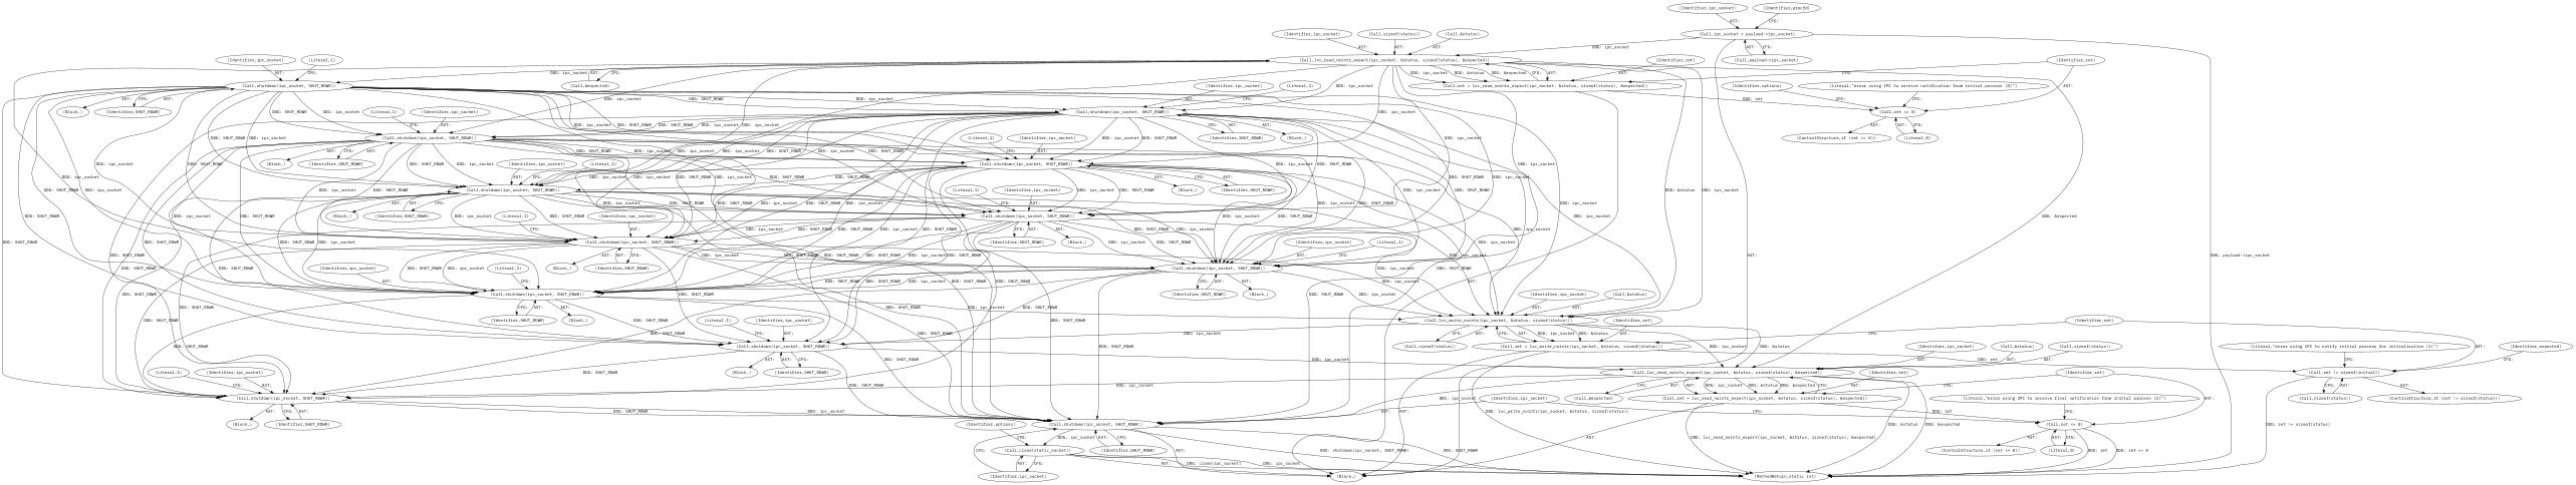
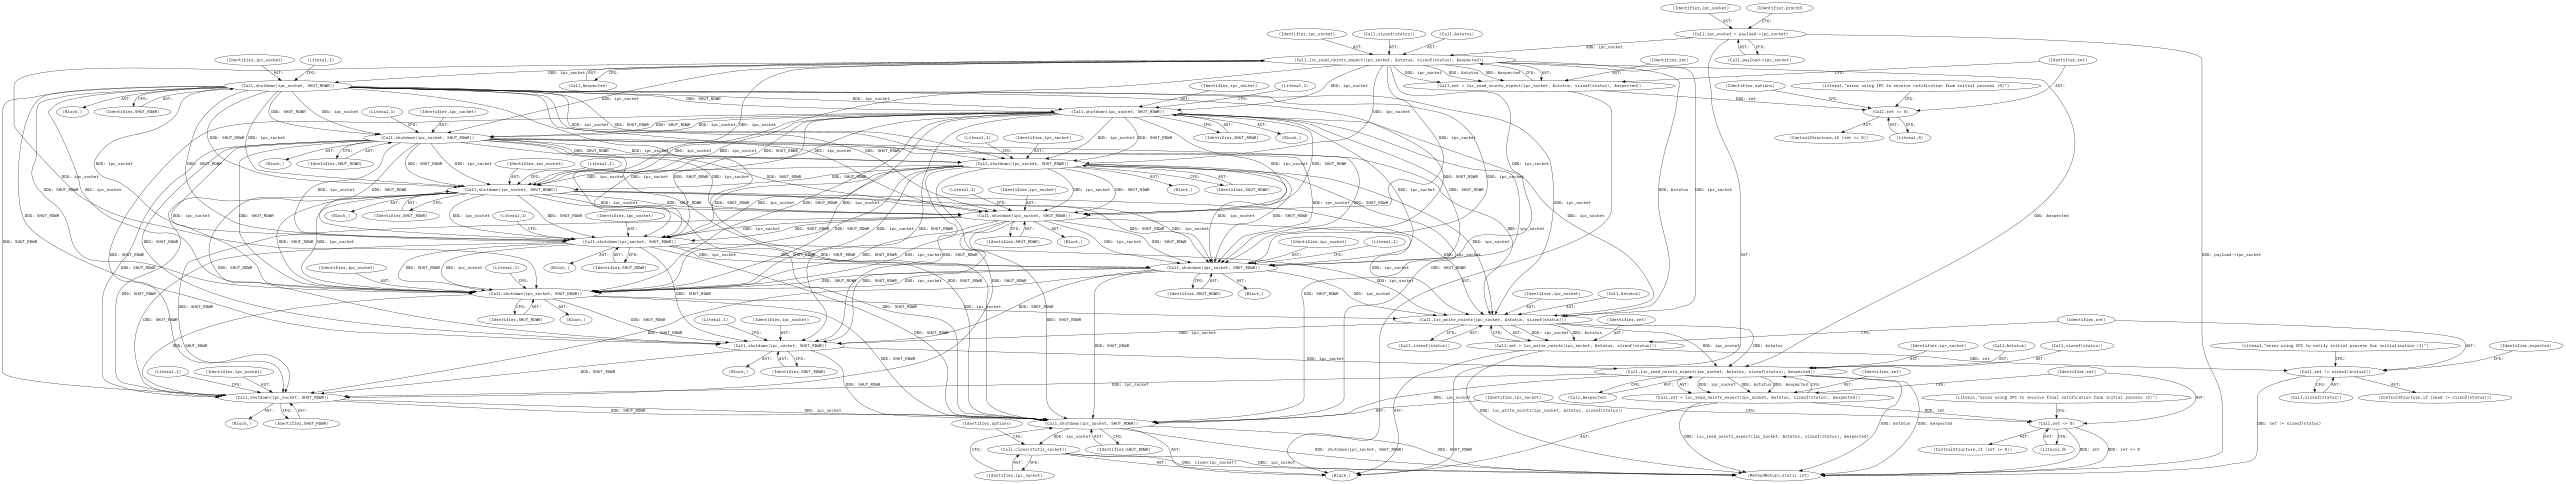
  digraph {
    fontname="IBM Plex Mono"
    node [fontname="IBM Plex Mono"]
    edge [fontname="IBM Plex Mono"]
    n1 [label="(Call,ipc_socket = payload->ipc_socket)"]
    n2 [label="(Call,lxc_read_nointr_expect(ipc_socket, &status, sizeof(status), &expected))"]
    n3 [label="(MethodReturn,static int)"]
    n4 [label="(Call,payload->ipc_socket)"]
    n5 [label="(Block,)"]
    n6 [label="(Call,ret = lxc_read_nointr_expect(ipc_socket, &status, sizeof(status), &expected))"]
    n7 [label="(Call,shutdown(ipc_socket, SHUT_RDWR))"]
    n8 [label="(Call,shutdown(ipc_socket, SHUT_RDWR))"]
    n9 [label="(Call,shutdown(ipc_socket, SHUT_RDWR))"]
    n10 [label="(Call,shutdown(ipc_socket, SHUT_RDWR))"]
    n11 [label="(Call,shutdown(ipc_socket, SHUT_RDWR))"]
    n12 [label="(Call,shutdown(ipc_socket, SHUT_RDWR))"]
    n13 [label="(Call,shutdown(ipc_socket, SHUT_RDWR))"]
    n14 [label="(Call,shutdown(ipc_socket, SHUT_RDWR))"]
    n15 [label="(Call,shutdown(ipc_socket, SHUT_RDWR))"]
    n16 [label="(Call,lxc_write_nointr(ipc_socket, &status, sizeof(status)))"]
    n17 [label="(Call,lxc_read_nointr_expect(ipc_socket, &status, sizeof(status), &expected))"]
    n18 [label="(Call,&expected)"]
    n19 [label="(Call,ret <= 0)"]
    n20 [label="(Call,shutdown(ipc_socket, SHUT_RDWR))"]
    n21 [label="(Call,shutdown(ipc_socket, SHUT_RDWR))"]
    n22 [label="(Call,shutdown(ipc_socket, SHUT_RDWR))"]
    n23 [label="(Block,)"]
    n24 [label="(Identifier,SHUT_RDWR)"]
    n25 [label="(Identifier,SHUT_RDWR)"]
    n26 [label="(Block,)"]
    n27 [label="(Identifier,SHUT_RDWR)"]
    n28 [label="(Block,)"]
    n29 [label="(Identifier,SHUT_RDWR)"]
    n30 [label="(Block,)"]
    n31 [label="(Identifier,SHUT_RDWR)"]
    n32 [label="(Block,)"]
    n33 [label="(Identifier,SHUT_RDWR)"]
    n34 [label="(Block,)"]
    n35 [label="(Identifier,SHUT_RDWR)"]
    n36 [label="(Block,)"]
    n37 [label="(Block,)"]
    n38 [label="(Identifier,SHUT_RDWR)"]
    n39 [label="(Block,)"]
    n40 [label="(Identifier,SHUT_RDWR)"]
    n41 [label="(Call,ret = lxc_write_nointr(ipc_socket, &status, sizeof(status)))"]
    n42 [label="(Call,sizeof(status))"]
    n43 [label="(Call,ret = lxc_read_nointr_expect(ipc_socket, &status, sizeof(status), &expected))"]
    n44 [label="(Call,&expected)"]
    n45 [label="(ControlStructure,if (ret <= 0))"]
    n46 [label="(Literal,0)"]
    n47 [label="(Identifier,SHUT_RDWR)"]
    n48 [label="(Block,)"]
    n49 [label="(Block,)"]
    n50 [label="(Identifier,SHUT_RDWR)"]
    n51 [label="(Call,close(static_socket))"]
    n52 [label="(Identifier,SHUT_RDWR)"]
    n53 [label="(Call,ret != sizeof(initial))"]
    n54 [label="(Call,sizeof(status))"]
-   n55 [label="(ControlStructure,if (ret != sizeof(status)))"]
+   n55 [label="(ControlStructure,if (read != sizeof(status)))"]
    n56 [label="(Call,ret <= 0)"]
    n57 [label="(Literal,0)"]
    n58 [label="(ControlStructure,if (ret <= 0))"]
    n59 [label="(Identifier,ipc_socket)"]
    n60 [label="(Identifier,ipc_socket)"]
    n61 [label="(Literal,1)"]
    n62 [label="(Identifier,ipc_socket)"]
    n63 [label="(Identifier,ipc_socket)"]
    n64 [label="(Identifier,ipc_socket)"]
    n65 [label="(Identifier,ipc_socket)"]
    n66 [label="(Identifier,ipc_socket)"]
    n67 [label="(Literal,1)"]
    n68 [label="(Literal,1)"]
    n69 [label="(Identifier,ret)"]
    n70 [label="(Literal,1)"]
    n71 [label="(Identifier,ipc_socket)"]
    n72 [label="(Literal,\"error using IPC to receive final notification from initial process (2)\")"]
    n73 [label="(Identifier,ipc_socket)"]
    n74 [label="(Call,sizeof(status))"]
    n75 [label="(Identifier,ipc_socket)"]
    n76 [label="(Literal,1)"]
    n77 [label="(Identifier,expected)"]
    n78 [label="(Identifier,ret)"]
    n79 [label="(Identifier,ipc_socket)"]
    n80 [label="(Identifier,ret)"]
    n81 [label="(Call,&status)"]
    n82 [label="(Literal,1)"]
    n83 [label="(Call,&status)"]
    n84 [label="(Literal,1)"]
    n85 [label="(Identifier,options)"]
    n86 [label="(Identifier,ipc_socket)"]
    n87 [label="(Identifier,ret)"]
    n88 [label="(Identifier,options)"]
    n89 [label="(Identifier,ret)"]
    n90 [label="(Call,&status)"]
    n91 [label="(Call,sizeof(status))"]
    n92 [label="(Identifier,ipc_socket)"]
    n93 [label="(Identifier,ipc_socket)"]
    n94 [label="(Literal,1)"]
    n95 [label="(Identifier,ret)"]
    n96 [label="(Literal,\"error using IPC to receive notification from initial process (0)\")"]
    n97 [label="(Identifier,ipc_socket)"]
    n98 [label="(Identifier,procfd)"]
    n99 [label="(Identifier,ipc_socket)"]
    n100 [label="(Literal,1)"]
    n101 [label="(Literal,1)"]
    n102 [label="(Literal,1)"]
    n103 [label="(Identifier,ipc_socket)"]
    n104 [label="(Literal,\"error using IPC to notify initial process for initialization (1)\")"]
    n1 -> n2 [label="DDG: ipc_socket"]
    n1 -> n3 [label="DDG: payload->ipc_socket"]
    n1 -> n4 [label="CFG: "]
    n1 -> n5 [label="AST: "]
    n2 -> n6 [label="AST: "]
    n2 -> n6 [label="DDG: ipc_socket"]
    n2 -> n6 [label="DDG: &status"]
    n2 -> n6 [label="DDG: &expected"]
    n2 -> n7 [label="DDG: ipc_socket"]
    n2 -> n8 [label="DDG: ipc_socket"]
    n2 -> n9 [label="DDG: ipc_socket"]
    n2 -> n10 [label="DDG: ipc_socket"]
    n2 -> n11 [label="DDG: ipc_socket"]
    n2 -> n12 [label="DDG: ipc_socket"]
    n2 -> n13 [label="DDG: ipc_socket"]
    n2 -> n14 [label="DDG: ipc_socket"]
    n2 -> n15 [label="DDG: ipc_socket"]
    n2 -> n16 [label="DDG: ipc_socket"]
    n2 -> n16 [label="DDG: &status"]
    n2 -> n17 [label="DDG: &expected"]
    n2 -> n18 [label="CFG: "]
    n4 -> n1 [label="AST: "]
    n6 -> n2 [label="CFG: "]
    n6 -> n5 [label="AST: "]
    n6 -> n19 [label="DDG: ret"]
    n7 -> n8 [label="DDG: ipc_socket"]
    n7 -> n8 [label="DDG: SHUT_RDWR"]
    n7 -> n9 [label="DDG: ipc_socket"]
    n7 -> n9 [label="DDG: SHUT_RDWR"]
    n7 -> n10 [label="DDG: ipc_socket"]
    n7 -> n10 [label="DDG: SHUT_RDWR"]
    n7 -> n11 [label="DDG: ipc_socket"]
    n7 -> n11 [label="DDG: SHUT_RDWR"]
    n7 -> n12 [label="DDG: ipc_socket"]
    n7 -> n12 [label="DDG: SHUT_RDWR"]
    n7 -> n13 [label="DDG: ipc_socket"]
    n7 -> n13 [label="DDG: SHUT_RDWR"]
    n7 -> n14 [label="DDG: ipc_socket"]
    n7 -> n14 [label="DDG: SHUT_RDWR"]
    n7 -> n15 [label="DDG: ipc_socket"]
    n7 -> n15 [label="DDG: SHUT_RDWR"]
    n7 -> n16 [label="DDG: ipc_socket"]
    n7 -> n20 [label="DDG: SHUT_RDWR"]
    n7 -> n21 [label="DDG: SHUT_RDWR"]
    n7 -> n22 [label="DDG: SHUT_RDWR"]
    n7 -> n23 [label="AST: "]
    n7 -> n24 [label="CFG: "]
    n8 -> n9 [label="DDG: ipc_socket"]
    n8 -> n9 [label="DDG: SHUT_RDWR"]
    n8 -> n10 [label="DDG: ipc_socket"]
    n8 -> n10 [label="DDG: SHUT_RDWR"]
    n8 -> n11 [label="DDG: ipc_socket"]
    n8 -> n11 [label="DDG: SHUT_RDWR"]
    n8 -> n12 [label="DDG: ipc_socket"]
    n8 -> n12 [label="DDG: SHUT_RDWR"]
    n8 -> n13 [label="DDG: ipc_socket"]
    n8 -> n13 [label="DDG: SHUT_RDWR"]
    n8 -> n14 [label="DDG: ipc_socket"]
    n8 -> n14 [label="DDG: SHUT_RDWR"]
    n8 -> n15 [label="DDG: ipc_socket"]
    n8 -> n15 [label="DDG: SHUT_RDWR"]
    n8 -> n16 [label="DDG: ipc_socket"]
    n8 -> n20 [label="DDG: SHUT_RDWR"]
    n8 -> n21 [label="DDG: SHUT_RDWR"]
    n8 -> n22 [label="DDG: SHUT_RDWR"]
    n8 -> n25 [label="CFG: "]
    n8 -> n26 [label="AST: "]
    n9 -> n10 [label="DDG: ipc_socket"]
    n9 -> n10 [label="DDG: SHUT_RDWR"]
    n9 -> n11 [label="DDG: ipc_socket"]
    n9 -> n11 [label="DDG: SHUT_RDWR"]
    n9 -> n12 [label="DDG: ipc_socket"]
    n9 -> n12 [label="DDG: SHUT_RDWR"]
    n9 -> n13 [label="DDG: ipc_socket"]
    n9 -> n13 [label="DDG: SHUT_RDWR"]
    n9 -> n14 [label="DDG: ipc_socket"]
    n9 -> n14 [label="DDG: SHUT_RDWR"]
    n9 -> n15 [label="DDG: ipc_socket"]
    n9 -> n15 [label="DDG: SHUT_RDWR"]
    n9 -> n16 [label="DDG: ipc_socket"]
    n9 -> n20 [label="DDG: SHUT_RDWR"]
    n9 -> n21 [label="DDG: SHUT_RDWR"]
    n9 -> n22 [label="DDG: SHUT_RDWR"]
    n9 -> n27 [label="CFG: "]
    n9 -> n28 [label="AST: "]
    n10 -> n11 [label="DDG: ipc_socket"]
    n10 -> n11 [label="DDG: SHUT_RDWR"]
    n10 -> n12 [label="DDG: ipc_socket"]
    n10 -> n12 [label="DDG: SHUT_RDWR"]
    n10 -> n13 [label="DDG: ipc_socket"]
    n10 -> n13 [label="DDG: SHUT_RDWR"]
    n10 -> n14 [label="DDG: ipc_socket"]
    n10 -> n14 [label="DDG: SHUT_RDWR"]
    n10 -> n15 [label="DDG: ipc_socket"]
    n10 -> n15 [label="DDG: SHUT_RDWR"]
    n10 -> n16 [label="DDG: ipc_socket"]
    n10 -> n20 [label="DDG: SHUT_RDWR"]
    n10 -> n21 [label="DDG: SHUT_RDWR"]
    n10 -> n22 [label="DDG: SHUT_RDWR"]
    n10 -> n29 [label="CFG: "]
    n10 -> n30 [label="AST: "]
    n11 -> n12 [label="DDG: ipc_socket"]
    n11 -> n12 [label="DDG: SHUT_RDWR"]
    n11 -> n13 [label="DDG: ipc_socket"]
    n11 -> n13 [label="DDG: SHUT_RDWR"]
    n11 -> n14 [label="DDG: ipc_socket"]
    n11 -> n14 [label="DDG: SHUT_RDWR"]
    n11 -> n15 [label="DDG: ipc_socket"]
    n11 -> n15 [label="DDG: SHUT_RDWR"]
    n11 -> n16 [label="DDG: ipc_socket"]
    n11 -> n20 [label="DDG: SHUT_RDWR"]
    n11 -> n21 [label="DDG: SHUT_RDWR"]
    n11 -> n22 [label="DDG: SHUT_RDWR"]
    n11 -> n31 [label="CFG: "]
    n11 -> n32 [label="AST: "]
    n12 -> n13 [label="DDG: ipc_socket"]
    n12 -> n13 [label="DDG: SHUT_RDWR"]
    n12 -> n14 [label="DDG: ipc_socket"]
    n12 -> n14 [label="DDG: SHUT_RDWR"]
    n12 -> n15 [label="DDG: ipc_socket"]
    n12 -> n15 [label="DDG: SHUT_RDWR"]
    n12 -> n16 [label="DDG: ipc_socket"]
    n12 -> n20 [label="DDG: SHUT_RDWR"]
    n12 -> n21 [label="DDG: SHUT_RDWR"]
    n12 -> n22 [label="DDG: SHUT_RDWR"]
    n12 -> n33 [label="CFG: "]
    n12 -> n34 [label="AST: "]
    n13 -> n14 [label="DDG: ipc_socket"]
    n13 -> n14 [label="DDG: SHUT_RDWR"]
    n13 -> n15 [label="DDG: ipc_socket"]
    n13 -> n15 [label="DDG: SHUT_RDWR"]
    n13 -> n16 [label="DDG: ipc_socket"]
    n13 -> n20 [label="DDG: SHUT_RDWR"]
    n13 -> n21 [label="DDG: SHUT_RDWR"]
    n13 -> n22 [label="DDG: SHUT_RDWR"]
    n13 -> n35 [label="CFG: "]
    n13 -> n36 [label="AST: "]
    n14 -> n15 [label="DDG: ipc_socket"]
    n14 -> n15 [label="DDG: SHUT_RDWR"]
    n14 -> n16 [label="DDG: ipc_socket"]
    n14 -> n20 [label="DDG: SHUT_RDWR"]
    n14 -> n21 [label="DDG: SHUT_RDWR"]
    n14 -> n22 [label="DDG: SHUT_RDWR"]
    n14 -> n37 [label="AST: "]
    n14 -> n38 [label="CFG: "]
    n15 -> n16 [label="DDG: ipc_socket"]
    n15 -> n20 [label="DDG: SHUT_RDWR"]
    n15 -> n21 [label="DDG: SHUT_RDWR"]
    n15 -> n22 [label="DDG: SHUT_RDWR"]
    n15 -> n39 [label="AST: "]
    n15 -> n40 [label="CFG: "]
    n16 -> n17 [label="DDG: ipc_socket"]
    n16 -> n17 [label="DDG: &status"]
    n16 -> n20 [label="DDG: ipc_socket"]
    n16 -> n41 [label="AST: "]
    n16 -> n41 [label="DDG: ipc_socket"]
    n16 -> n41 [label="DDG: &status"]
    n16 -> n42 [label="CFG: "]
    n17 -> n3 [label="DDG: &expected"]
    n17 -> n3 [label="DDG: &status"]
    n17 -> n21 [label="DDG: ipc_socket"]
    n17 -> n22 [label="DDG: ipc_socket"]
    n17 -> n43 [label="AST: "]
    n17 -> n43 [label="DDG: ipc_socket"]
    n17 -> n43 [label="DDG: &status"]
    n17 -> n43 [label="DDG: &expected"]
    n17 -> n44 [label="CFG: "]
    n18 -> n2 [label="AST: "]
    n19 -> n45 [label="AST: "]
    n19 -> n46 [label="CFG: "]
    n20 -> n17 [label="DDG: ipc_socket"]
    n20 -> n21 [label="DDG: SHUT_RDWR"]
    n20 -> n22 [label="DDG: SHUT_RDWR"]
    n20 -> n47 [label="CFG: "]
    n20 -> n48 [label="AST: "]
    n21 -> n22 [label="DDG: ipc_socket"]
    n21 -> n22 [label="DDG: SHUT_RDWR"]
    n21 -> n49 [label="AST: "]
    n21 -> n50 [label="CFG: "]
    n22 -> n3 [label="DDG: shutdown(ipc_socket, SHUT_RDWR)"]
    n22 -> n3 [label="DDG: SHUT_RDWR"]
    n22 -> n5 [label="AST: "]
    n22 -> n51 [label="DDG: ipc_socket"]
    n22 -> n52 [label="CFG: "]
    n24 -> n7 [label="AST: "]
    n25 -> n8 [label="AST: "]
    n27 -> n9 [label="AST: "]
    n29 -> n10 [label="AST: "]
    n31 -> n11 [label="AST: "]
    n33 -> n12 [label="AST: "]
    n35 -> n13 [label="AST: "]
    n38 -> n14 [label="AST: "]
    n40 -> n15 [label="AST: "]
    n41 -> n3 [label="DDG: lxc_write_nointr(ipc_socket, &status, sizeof(status))"]
    n41 -> n5 [label="AST: "]
    n41 -> n16 [label="CFG: "]
    n41 -> n53 [label="DDG: ret"]
    n42 -> n16 [label="AST: "]
    n43 -> n3 [label="DDG: lxc_read_nointr_expect(ipc_socket, &status, sizeof(status), &expected)"]
    n43 -> n5 [label="AST: "]
    n43 -> n17 [label="CFG: "]
    n43 -> n56 [label="DDG: ret"]
    n44 -> n17 [label="AST: "]
    n46 -> n19 [label="AST: "]
    n47 -> n20 [label="AST: "]
    n50 -> n21 [label="AST: "]
    n51 -> n3 [label="DDG: ipc_socket"]
    n51 -> n3 [label="DDG: close(ipc_socket)"]
    n51 -> n5 [label="AST: "]
    n51 -> n59 [label="CFG: "]
    n52 -> n22 [label="AST: "]
    n53 -> n3 [label="DDG: ret != sizeof(status)"]
    n53 -> n54 [label="CFG: "]
    n53 -> n55 [label="AST: "]
    n54 -> n53 [label="AST: "]
    n56 -> n3 [label="DDG: ret <= 0"]
    n56 -> n3 [label="DDG: ret"]
    n56 -> n57 [label="CFG: "]
    n56 -> n58 [label="AST: "]
    n57 -> n56 [label="AST: "]
    n59 -> n22 [label="CFG: "]
    n59 -> n51 [label="AST: "]
    n60 -> n7 [label="AST: "]
    n61 -> n7 [label="CFG: "]
    n62 -> n12 [label="AST: "]
    n63 -> n22 [label="AST: "]
    n63 -> n56 [label="CFG: "]
    n64 -> n2 [label="AST: "]
    n65 -> n9 [label="AST: "]
    n66 -> n1 [label="AST: "]
    n67 -> n20 [label="CFG: "]
    n68 -> n15 [label="CFG: "]
    n69 -> n41 [label="CFG: "]
    n69 -> n53 [label="AST: "]
    n70 -> n10 [label="CFG: "]
    n71 -> n14 [label="AST: "]
    n72 -> n56 [label="CFG: "]
    n73 -> n17 [label="AST: "]
    n74 -> n2 [label="AST: "]
    n75 -> n21 [label="AST: "]
    n76 -> n13 [label="CFG: "]
    n77 -> n53 [label="CFG: "]
    n78 -> n6 [label="AST: "]
    n79 -> n10 [label="AST: "]
    n80 -> n43 [label="CFG: "]
    n80 -> n56 [label="AST: "]
    n81 -> n17 [label="AST: "]
    n82 -> n8 [label="CFG: "]
    n83 -> n2 [label="AST: "]
    n84 -> n12 [label="CFG: "]
    n85 -> n19 [label="CFG: "]
    n86 -> n16 [label="AST: "]
    n87 -> n6 [label="CFG: "]
    n87 -> n19 [label="AST: "]
    n88 -> n51 [label="CFG: "]
    n89 -> n43 [label="AST: "]
    n90 -> n16 [label="AST: "]
    n91 -> n17 [label="AST: "]
    n92 -> n20 [label="AST: "]
    n93 -> n8 [label="AST: "]
    n94 -> n9 [label="CFG: "]
    n95 -> n41 [label="AST: "]
    n96 -> n19 [label="CFG: "]
    n97 -> n15 [label="AST: "]
    n98 -> n1 [label="CFG: "]
    n99 -> n11 [label="AST: "]
    n100 -> n14 [label="CFG: "]
    n101 -> n21 [label="CFG: "]
    n102 -> n11 [label="CFG: "]
    n103 -> n13 [label="AST: "]
    n104 -> n53 [label="CFG: "]
  }
